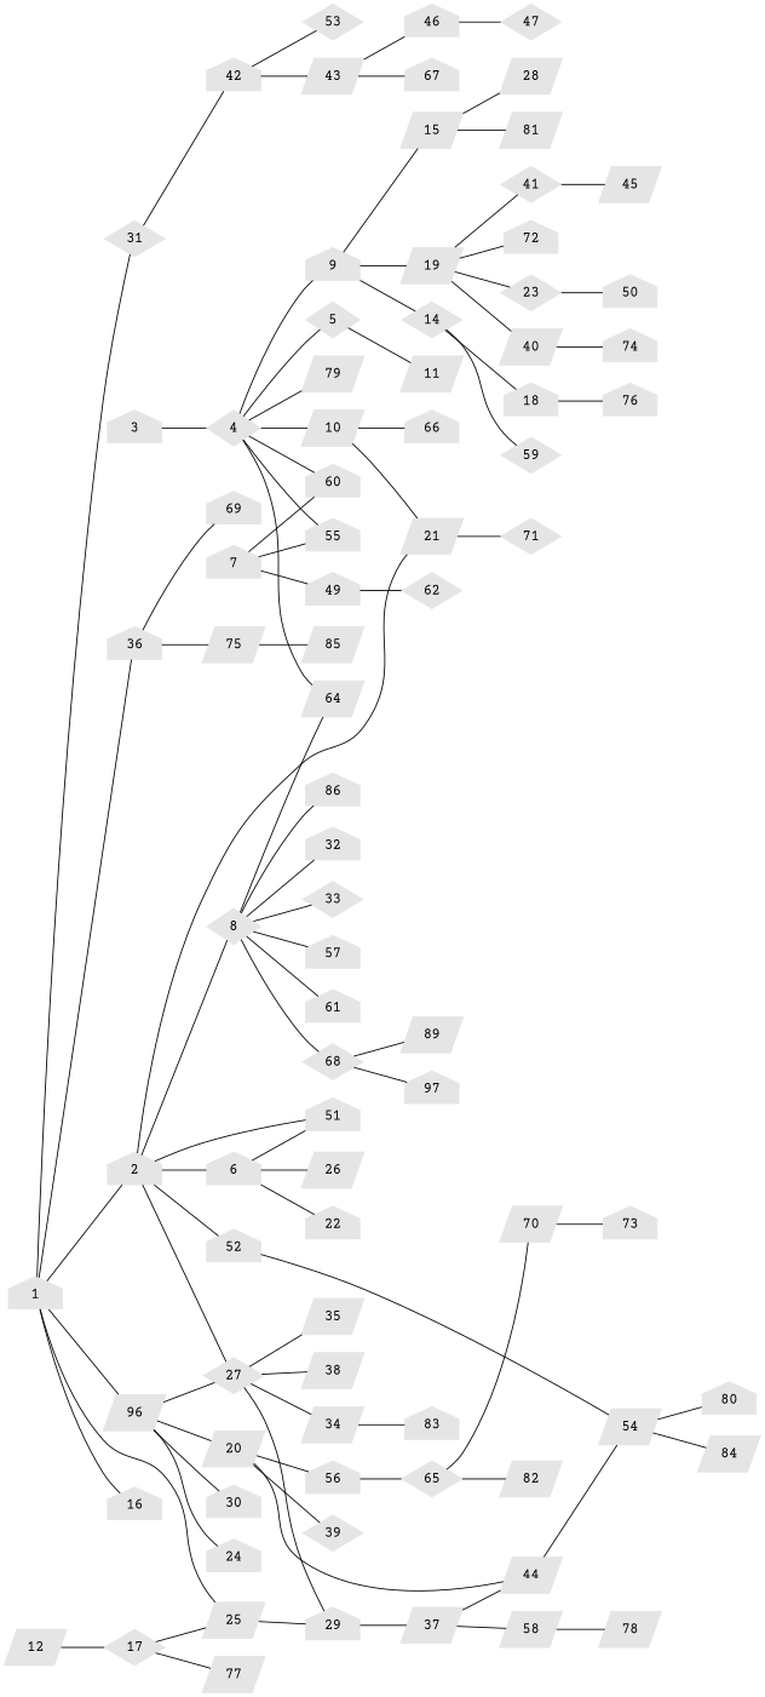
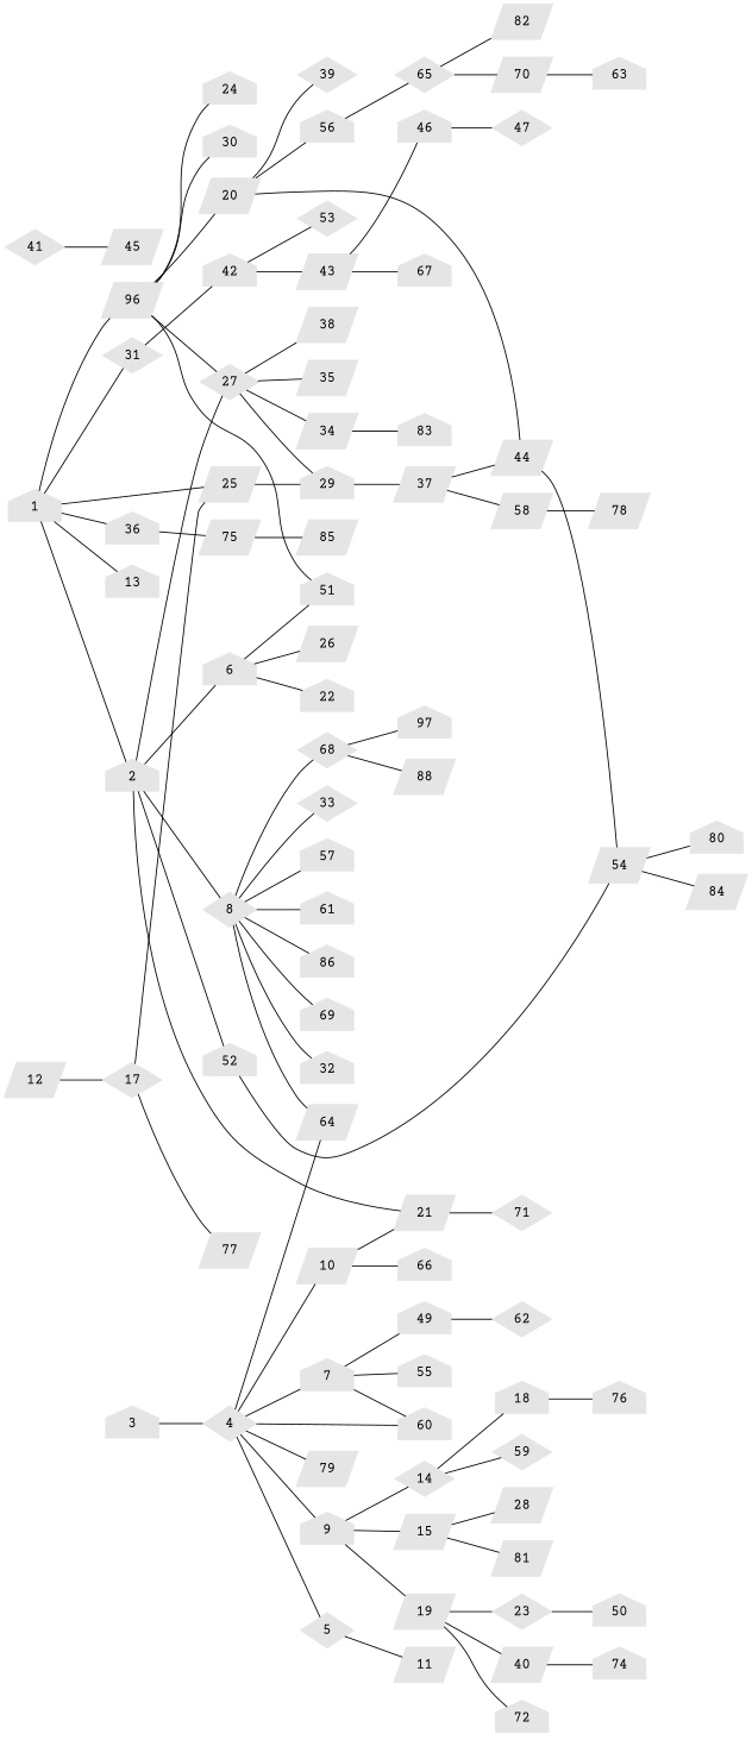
  graph {
    fontname="Courier Prime"
    rankdir=LR
    node [color=gray90 fontname="Courier Prime" shape=house style=filled]
    edge [fontname="Courier Prime"]
    1
    2
-   13 [label=16]
+   13
    n4 [label=96 shape=parallelogram]
    25 [shape=parallelogram]
    31 [shape=diamond]
    36
    6
    8 [shape=diamond]
    21 [shape=parallelogram]
    27 [shape=diamond]
    51
    52
    4 [shape=diamond]
    3
    20 [shape=parallelogram]
    24
    30
    29
    42
    69
    75 [shape=parallelogram]
    22
    26 [shape=parallelogram]
    64 [shape=parallelogram]
    32
    33 [shape=diamond]
    57
    61
    68 [shape=diamond]
    86
    12 [shape=parallelogram]
    17 [shape=diamond]
    71 [shape=diamond]
    34 [shape=parallelogram]
    35 [shape=parallelogram]
    38 [shape=parallelogram]
    54 [shape=parallelogram]
    5 [shape=diamond]
    7
    9
    10 [shape=parallelogram]
    60
    79 [shape=parallelogram]
    11 [shape=parallelogram]
    49
    55
    14 [shape=diamond]
    15 [shape=parallelogram]
    19 [shape=parallelogram]
    66
    62 [shape=diamond]
    n53 [label=97]
-   88 [shape=parallelogram label=89]
+   88 [shape=parallelogram]
    18
    59 [shape=diamond]
    28 [shape=parallelogram]
    81 [shape=parallelogram]
    23 [shape=diamond]
    40 [shape=parallelogram]
    41 [shape=diamond]
    72
    77 [shape=parallelogram]
    76
    39 [shape=diamond]
    44 [shape=parallelogram]
    56
    50
    74
    45 [shape=parallelogram]
    65 [shape=diamond]
    37 [shape=parallelogram]
    83
    58 [shape=parallelogram]
    43 [shape=parallelogram]
    53 [shape=diamond]
    85 [shape=parallelogram]
    78 [shape=parallelogram]
    46
    67
    47 [shape=diamond]
    80
    84 [shape=parallelogram]
    70 [shape=parallelogram]
    82 [shape=parallelogram]
-   73
+   73 [label=63]
    1 -- 2
    1 -- 13
    1 -- n4
    1 -- 25
    1 -- 31
    1 -- 36
    2 -- 6
    2 -- 8
    2 -- 21
    2 -- 27
-   2 -- 51
+   n4 -- 51
    2 -- 52
    n4 -- 27
    n4 -- 20
    n4 -- 24
    n4 -- 30
    25 -- 29
    31 -- 42
-   36 -- 69
+   8 -- 69
    36 -- 75
    6 -- 51
    6 -- 22
    6 -- 26
    8 -- 64
    8 -- 32
    8 -- 33
    8 -- 57
    8 -- 61
    8 -- 68
    8 -- 86
    21 -- 71
    27 -- 29
    27 -- 34
    27 -- 35
    27 -- 38
    52 -- 54
    4 -- 64
    4 -- 5
-   4 -- 55
+   4 -- 7
    4 -- 9
    4 -- 10
    4 -- 60
    4 -- 79
    3 -- 4
    20 -- 39
    20 -- 44
    20 -- 56
    29 -- 37
    42 -- 43
    42 -- 53
    75 -- 85
    68 -- n53
    68 -- 88
    12 -- 17
    17 -- 25
    17 -- 77
    34 -- 83
    54 -- 80
    54 -- 84
    5 -- 11
    7 -- 60
    7 -- 49
    7 -- 55
    9 -- 14
    9 -- 15
    9 -- 19
    10 -- 21
    10 -- 66
    49 -- 62
    14 -- 18
    14 -- 59
    15 -- 28
    15 -- 81
    19 -- 23
    19 -- 40
-   19 -- 41
    19 -- 72
    18 -- 76
    23 -- 50
    40 -- 74
    41 -- 45
    44 -- 54
    56 -- 65
    65 -- 70
    65 -- 82
    37 -- 44
    37 -- 58
    58 -- 78
    43 -- 46
    43 -- 67
    46 -- 47
    70 -- 73
  }
